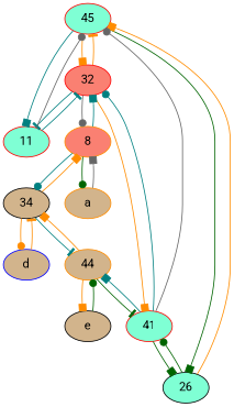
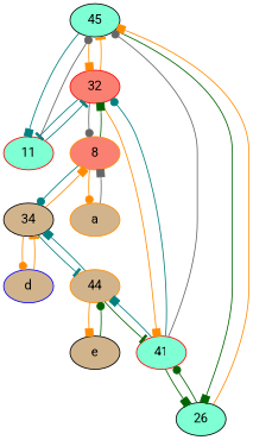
  digraph {
    fontname=Roboto
    node [color=red fillcolor=tan fontname=Roboto style=filled]
    edge [arrowhead=box color=teal fontname=Roboto]
-   45 [fillcolor=aquamarine]
+   45 [color=black fillcolor=aquamarine]
    n2 [fillcolor=salmon label=32]
    n3 [fillcolor=aquamarine label=11]
    26 [color=black fillcolor=aquamarine]
    41 [fillcolor=aquamarine]
    8 [color=darkorange fillcolor=salmon]
    d [color=blue]
    n8 [color=black label=34]
    44 [color=darkorange]
    e [color=black]
    a [color=darkorange]
    45 -> n2 [color=darkorange]
    45 -> n3
    45 -> 26 [color=darkgreen]
    n2 -> 45 [arrowhead=tee color=darkorange]
    n2 -> n3 [arrowhead=tee]
    n2 -> 41 [color=darkorange]
    n2 -> 8 [arrowhead=dot color=gray40]
    n3 -> 45 [arrowhead=dot color=gray40]
    n3 -> n2 [arrowhead=tee]
    26 -> 45 [color=darkorange]
    26 -> 41 [arrowhead=dot color=darkgreen]
    41 -> 45 [arrowhead=dot color=gray40]
    41 -> n2 [arrowhead=dot]
    41 -> 26 [color=darkgreen]
    41 -> 44
-   8 -> n2
+   8 -> n2 [color=darkgreen]
    8 -> n8 [arrowhead=dot]
-   8 -> a [arrowhead=dot color=darkgreen]
+   8 -> a [arrowhead=dot color=darkorange]
    d -> n8 [arrowhead=tee color=darkorange]
    n8 -> 8 [color=darkorange]
    n8 -> d [arrowhead=dot color=darkorange]
    n8 -> 44 [arrowhead=tee]
    44 -> 41 [arrowhead=tee color=darkgreen]
-   44 -> n8 [color=darkorange]
+   44 -> n8
    44 -> e [color=darkorange]
    e -> 44 [arrowhead=dot color=darkgreen]
    a -> 8 [color=gray40]
  }
